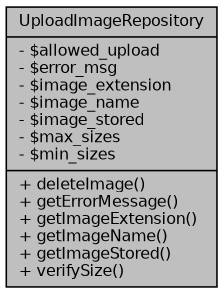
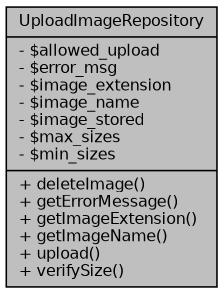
  digraph {
-   n1 [color=black fillcolor=grey75 fontcolor=black fontname=Helvetica fontsize=10 height=0.2 label="{UploadImageRepository\n|- $allowed_upload\l- $error_msg\l- $image_extension\l- $image_name\l- $image_stored\l- $max_sizes\l- $min_sizes\l|+ deleteImage()\l+ getErrorMessage()\l+ getImageExtension()\l+ getImageName()\l+ getImageStored()\l+ verifySize()\l}" shape=record style=filled width=0.4]
+   n1 [color=black fillcolor=grey75 fontcolor=black fontname=Helvetica fontsize=10 height=0.2 label="{UploadImageRepository\n|- $allowed_upload\l- $error_msg\l- $image_extension\l- $image_name\l- $image_stored\l- $max_sizes\l- $min_sizes\l|+ deleteImage()\l+ getErrorMessage()\l+ getImageExtension()\l+ getImageName()\l+ upload()\l+ verifySize()\l}" shape=record style=filled width=0.4]
  }
